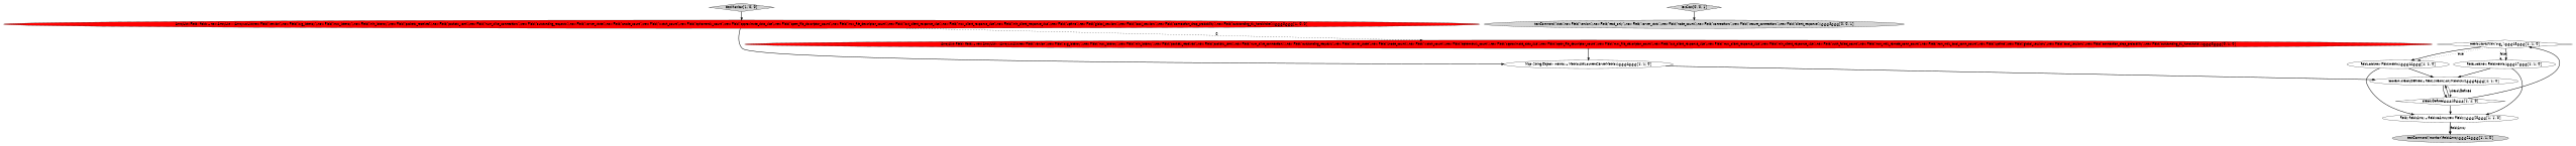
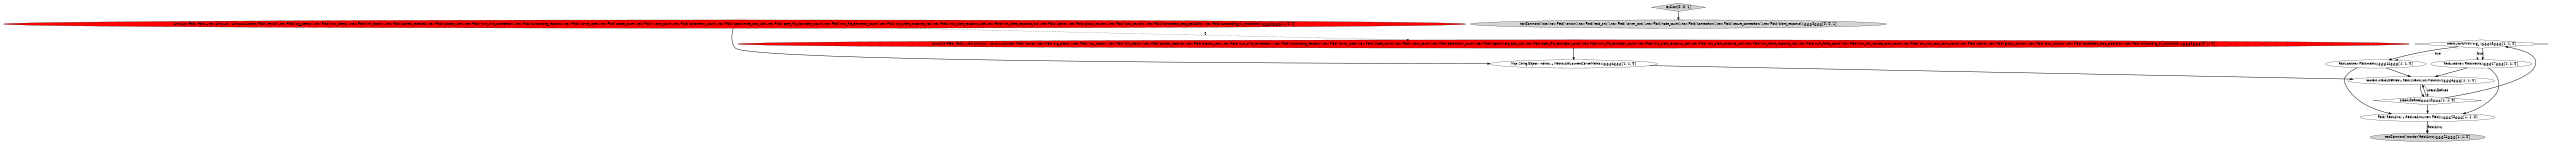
  digraph {
    fontname=Lato
    node [fillcolor=white fontname=Lato shape=ellipse style=filled]
    edge [fontname=Lato style=bold]
    n1 [label="metric.startsWith(\"avg_\")@@@13@@@['1', '1', '0']" shape=diamond]
    n2 [label="fields.add(new Field(metric,))@@@14@@@['1', '1', '0']"]
    n3 [label="fields.add(new Field(metric,))@@@17@@@['1', '1', '0']"]
    n4 [label="boolean alreadyDefined = fields.stream().anyMatch(null)@@@6@@@['1', '1', '0']"]
    n5 [label="Field(( fieldsArray = fields.toArray(new Field(((()@@@20@@@['1', '1', '0']"]
    n6 [label="Map<String,Object> metrics = MetricsUtils.currentServerMetrics()@@@4@@@['1', '1', '0']"]
    n7 [label="alreadyDefined@@@10@@@['1', '1', '0']" shape=diamond]
    n8 [fillcolor=lightgray label="testCommand(\"monitor\",fieldsArray)@@@21@@@['1', '1', '0']"]
-   n9 [fillcolor=lightgray label="testMonitor['1', '0', '0']" shape=diamond]
    n10 [fillcolor=red label="ArrayList<Field> fields = new ArrayList<>(Arrays.asList(new Field(\"version\",),new Field(\"avg_latency\",),new Field(\"max_latency\",),new Field(\"min_latency\",),new Field(\"packets_received\",),new Field(\"packets_sent\",),new Field(\"num_alive_connections\",),new Field(\"outstanding_requests\",),new Field(\"server_state\",),new Field(\"znode_count\",),new Field(\"watch_count\",),new Field(\"ephemerals_count\",),new Field(\"approximate_data_size\",),new Field(\"open_file_descriptor_count\",),new Field(\"max_file_descriptor_count\",),new Field(\"last_client_response_size\",),new Field(\"max_client_response_size\",),new Field(\"min_client_response_size\",),new Field(\"uptime\",),new Field(\"global_sessions\",),new Field(\"local_sessions\",),new Field(\"connection_drop_probability\",),new Field(\"outstanding_tls_handshake\",)))@@@3@@@['1', '0', '0']"]
    n11 [fillcolor=red label="ArrayList<Field> fields = new ArrayList<>(Arrays.asList(new Field(\"version\",),new Field(\"avg_latency\",),new Field(\"max_latency\",),new Field(\"min_latency\",),new Field(\"packets_received\",),new Field(\"packets_sent\",),new Field(\"num_alive_connections\",),new Field(\"outstanding_requests\",),new Field(\"server_state\",),new Field(\"znode_count\",),new Field(\"watch_count\",),new Field(\"ephemerals_count\",),new Field(\"approximate_data_size\",),new Field(\"open_file_descriptor_count\",),new Field(\"max_file_descriptor_count\",),new Field(\"last_client_response_size\",),new Field(\"max_client_response_size\",),new Field(\"min_client_response_size\",),new Field(\"auth_failed_count\",),new Field(\"non_mtls_remote_conn_count\",),new Field(\"non_mtls_local_conn_count\",),new Field(\"uptime\",),new Field(\"global_sessions\",),new Field(\"local_sessions\",),new Field(\"connection_drop_probability\",),new Field(\"outstanding_tls_handshake\",)))@@@3@@@['0', '1', '0']"]
    n12 [fillcolor=lightgray label="testStat['0', '0', '1']" shape=diamond]
    n13 [fillcolor=lightgray label="testCommand(\"stats\",new Field(\"version\",),new Field(\"read_only\",),new Field(\"server_stats\",),new Field(\"node_count\",),new Field(\"connections\",),new Field(\"secure_connections\",),new Field(\"client_response\",))@@@3@@@['0', '0', '1']"]
    n1 -> n2 [label=true style=dotted]
    n1 -> n2
    n1 -> n3 [label=false style=dotted]
    n1 -> n3
    n2 -> n4
    n2 -> n5
    n3 -> n4
    n3 -> n5
    n4 -> n7 [label=alreadyDefined style=solid]
    n4 -> n7
    n5 -> n8
    n5 -> n8 [label=fieldsArray style=solid]
    n6 -> n4
    n7 -> n1
    n7 -> n4
    n7 -> n5
-   n9 -> n10
    n10 -> n6
    n10 -> n11 [label=0 style=dashed]
    n11 -> n6
    n12 -> n13
  }
